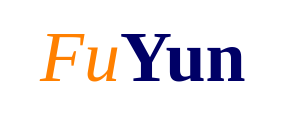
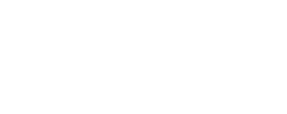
  <mxCell id="0" />
  <mxCell id="1" parent="0" />
- <mxCell id="2" value="&lt;font style=&quot;font-size: 96px;&quot;&gt;&lt;font face=&quot;Times New Roman&quot; color=&quot;#ff8000&quot;&gt;&lt;i style=&quot;&quot;&gt;Fu&lt;/i&gt;&lt;/font&gt;&lt;b style=&quot;&quot;&gt;&lt;font face=&quot;Times New Roman&quot; color=&quot;#000066&quot;&gt;Yun&lt;/font&gt;&lt;/b&gt;&lt;/font&gt;" style="text;html=1;strokeColor=none;fillColor=none;align=center;verticalAlign=middle;whiteSpace=wrap;rounded=0;" vertex="1" parent="1"><mxGeometry x="20" y="20" width="340" height="110" as="geometry" /></mxCell>
